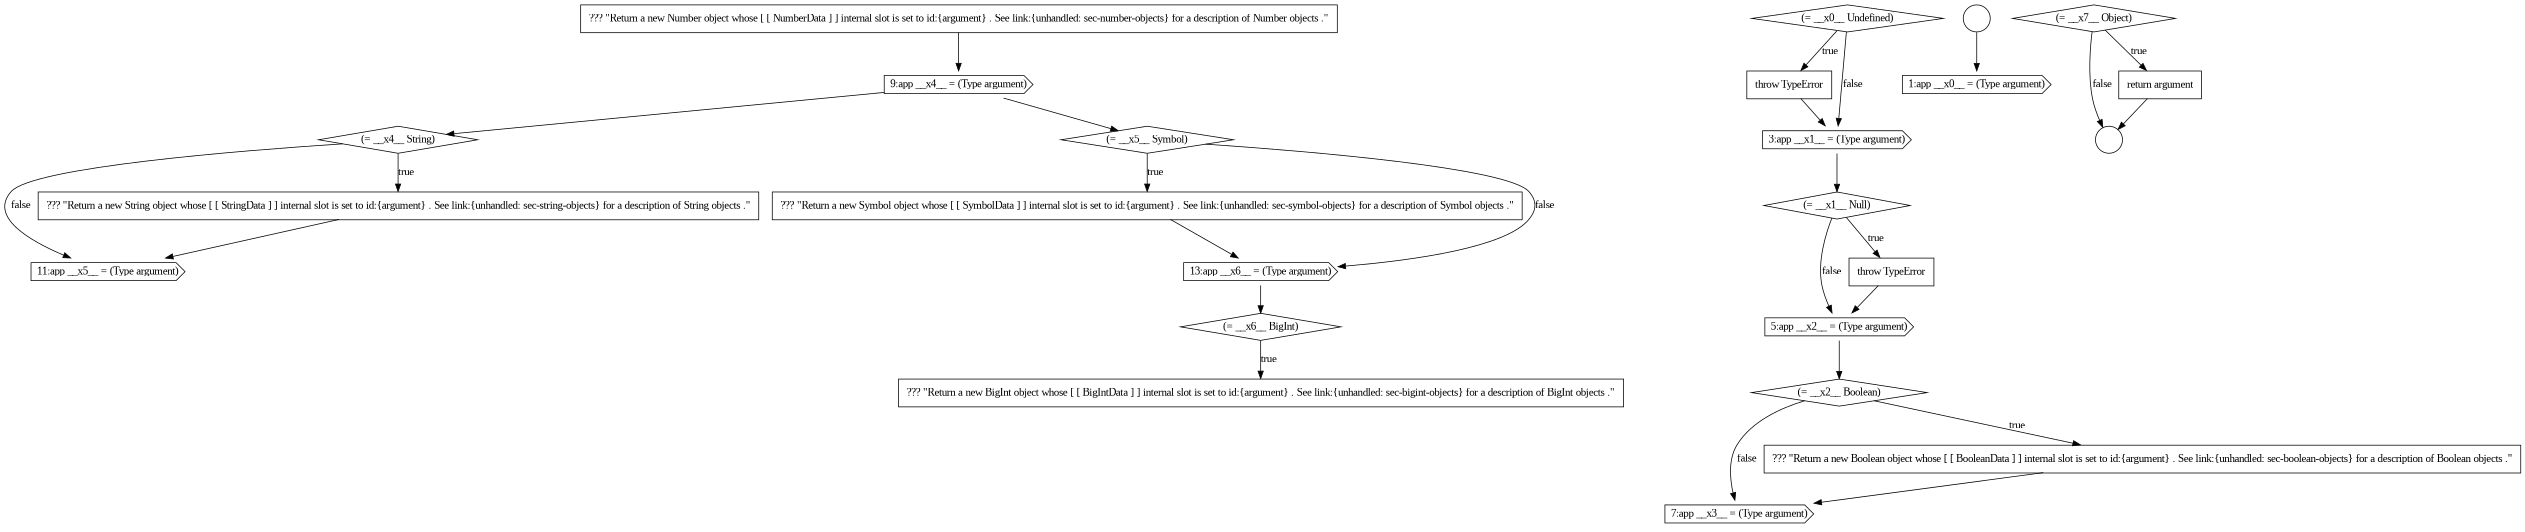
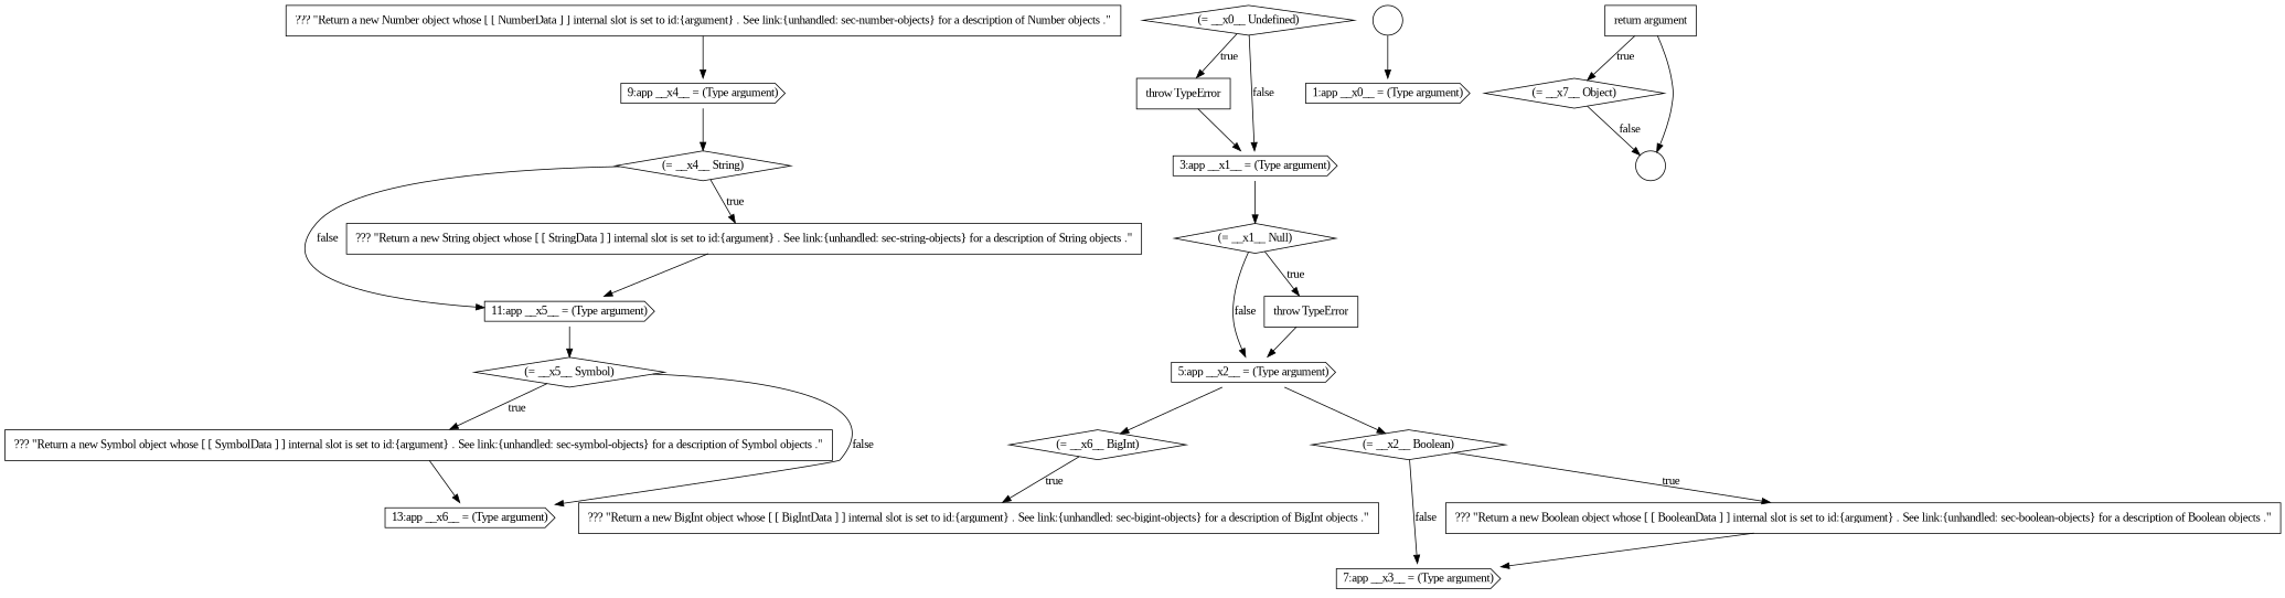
  digraph {
    fontname="Liberation Serif"
    node [color=black fillcolor=white fontname="Liberation Serif" shape=none style=filled]
    edge [color=black fontname="Liberation Serif"]
    n1 [label=<<font color="black">(= __x4__ String)</font>> shape=diamond]
    n2 [label=<<font color="black">11:app __x5__ = (Type argument)</font>> shape=cds]
    n3 [label=<<font color="black">     <table border="0" cellborder="1" cellspacing="0" cellpadding="10">       <tr><td align="left">??? &quot;Return a new String object whose [ [ StringData ] ] internal slot is set to id:{argument} . See link:{unhandled: sec-string-objects} for a description of String objects .&quot;</td></tr>     </table>   </font>> margin=0]
    n4 [label=<<font color="black">(= __x5__ Symbol)</font>> shape=diamond]
    n5 [label=<<font color="black">     <table border="0" cellborder="1" cellspacing="0" cellpadding="10">       <tr><td align="left">??? &quot;Return a new Symbol object whose [ [ SymbolData ] ] internal slot is set to id:{argument} . See link:{unhandled: sec-symbol-objects} for a description of Symbol objects .&quot;</td></tr>     </table>   </font>> margin=0]
    n6 [label=<<font color="black">13:app __x6__ = (Type argument)</font>> shape=cds]
    n7 [label=<<font color="black">(= __x6__ BigInt)</font>> shape=diamond]
    n8 [label=<<font color="black">5:app __x2__ = (Type argument)</font>> shape=cds]
    n9 [label=<<font color="black">(= __x2__ Boolean)</font>> shape=diamond]
    n10 [label=<<font color="black">7:app __x3__ = (Type argument)</font>> shape=cds]
    n11 [label=<<font color="black">     <table border="0" cellborder="1" cellspacing="0" cellpadding="10">       <tr><td align="left">??? &quot;Return a new Boolean object whose [ [ BooleanData ] ] internal slot is set to id:{argument} . See link:{unhandled: sec-boolean-objects} for a description of Boolean objects .&quot;</td></tr>     </table>   </font>> margin=0]
    n12 [label=<<font color="black">1:app __x0__ = (Type argument)</font>> shape=cds]
    n13 [label=<<font color="black">(= __x0__ Undefined)</font>> shape=diamond]
    n14 [label=<<font color="black">     <table border="0" cellborder="1" cellspacing="0" cellpadding="10">       <tr><td align="left">throw TypeError</td></tr>     </table>   </font>> margin=0]
    n15 [label=<<font color="black">3:app __x1__ = (Type argument)</font>> shape=cds]
    n16 [label=<<font color="black">(= __x7__ Object)</font>> shape=diamond]
    n17 [label=" " shape=circle]
    n18 [label=<<font color="black">     <table border="0" cellborder="1" cellspacing="0" cellpadding="10">       <tr><td align="left">return argument</td></tr>     </table>   </font>> margin=0]
    n19 [label=" " shape=circle]
    n20 [label=<<font color="black">     <table border="0" cellborder="1" cellspacing="0" cellpadding="10">       <tr><td align="left">??? &quot;Return a new BigInt object whose [ [ BigIntData ] ] internal slot is set to id:{argument} . See link:{unhandled: sec-bigint-objects} for a description of BigInt objects .&quot;</td></tr>     </table>   </font>> margin=0]
    n21 [label=<<font color="black">(= __x1__ Null)</font>> shape=diamond]
    n22 [label=<<font color="black">     <table border="0" cellborder="1" cellspacing="0" cellpadding="10">       <tr><td align="left">throw TypeError</td></tr>     </table>   </font>> margin=0]
    n23 [label=<<font color="black">9:app __x4__ = (Type argument)</font>> shape=cds]
    n24 [label=<<font color="black">     <table border="0" cellborder="1" cellspacing="0" cellpadding="10">       <tr><td align="left">??? &quot;Return a new Number object whose [ [ NumberData ] ] internal slot is set to id:{argument} . See link:{unhandled: sec-number-objects} for a description of Number objects .&quot;</td></tr>     </table>   </font>> margin=0]
    n1 -> n2 [label=<<font color="black">false</font>>]
    n1 -> n3 [label=<<font color="black">true</font>>]
-   n23 -> n4
+   n2 -> n4
    n3 -> n2
    n4 -> n5 [label=<<font color="black">true</font>>]
    n4 -> n6 [label=<<font color="black">false</font>>]
    n5 -> n6
-   n6 -> n7
+   n8 -> n7
    n7 -> n20 [label=<<font color="black">true</font>>]
    n8 -> n9
    n9 -> n10 [label=<<font color="black">false</font>>]
    n9 -> n11 [label=<<font color="black">true</font>>]
    n11 -> n10
    n13 -> n14 [label=<<font color="black">true</font>>]
    n13 -> n15 [label=<<font color="black">false</font>>]
    n14 -> n15
    n15 -> n21
    n16 -> n17 [label=<<font color="black">false</font>>]
-   n16 -> n18 [label=<<font color="black">true</font>>]
+   n18 -> n16 [label=<<font color="black">true</font>>]
    n18 -> n17
    n19 -> n12
    n21 -> n8 [label=<<font color="black">false</font>>]
    n21 -> n22 [label=<<font color="black">true</font>>]
    n22 -> n8
    n23 -> n1
    n24 -> n23
  }
